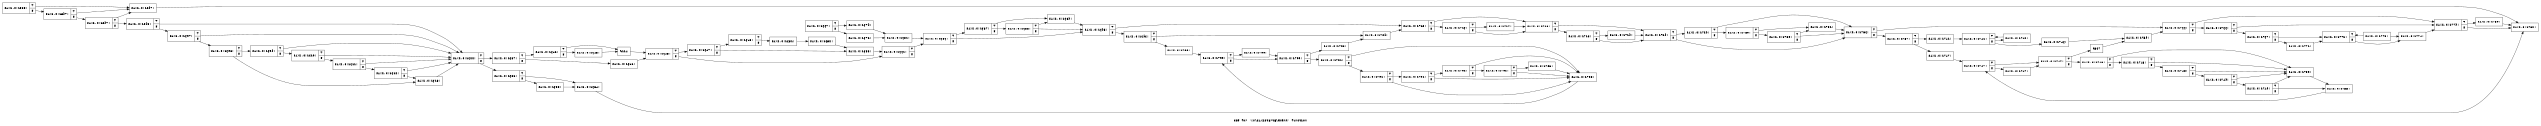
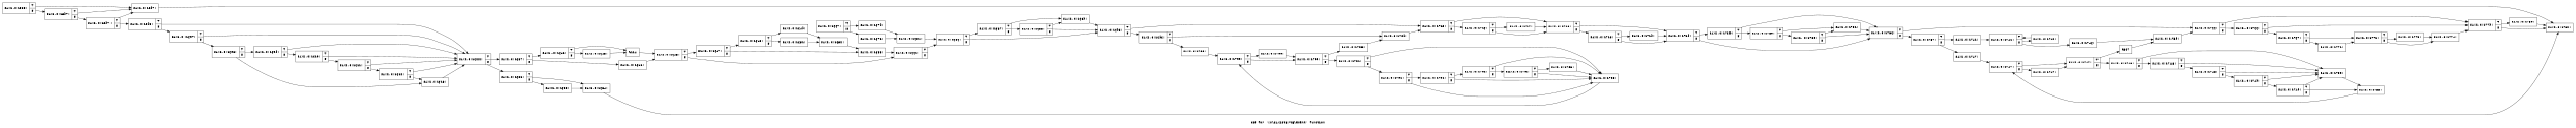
  digraph {
    fontname="DejaVu Sans Mono"
    label="CFG for 'xmlSAX2StartElement' function"
    rankdir=LR
    node [fontname="DejaVu Sans Mono" shape=record]
    edge [fontname="DejaVu Sans Mono"]
    n1 [label="{SAX2.c:1585:|{<s0>T|<s1>F}}"]
    n2 [label="{SAX2.c:1597:}"]
    n3 [label="{SAX2.c:1597:|{<s0>T|<s1>F}}"]
    n4 [label="{SAX2.c:1782:}"]
    n5 [label="{SAX2.c:1597:|{<s0>T|<s1>F}}"]
    n6 [label="{SAX2.c:1598:|{<s0>T|<s1>F}}"]
    n7 [label="{SAX2.c:1607:|{<s0>T|<s1>F}}"]
    n8 [label="{SAX2.c:1622:|{<s0>T|<s1>F}}"]
    n9 [label="{SAX2.c:1608:|{<s0>T|<s1>F}}"]
    n10 [label="{SAX2.c:1632:|{<s0>T|<s1>F}}"]
    n11 [label="{SAX2.c:1637:|{<s0>T|<s1>F}}"]
    n12 [label="{SAX2.c:1613:}"]
    n13 [label="{SAX2.c:1609:|{<s0>T|<s1>F}}"]
    n14 [label="{SAX2.c:1633:}"]
    n15 [label="{SAX2.c:1634:}"]
    n16 [label="{SAX2.c:1641:}"]
    n17 [label="{SAX2.c:1642:|{<s0>T|<s1>F}}"]
    n18 [label="{SAX2.c:1610:|{<s0>T|<s1>F}}"]
    n19 [label="{SAX2.c:1611:|{<s0>T|<s1>F}}"]
    n20 [label="{SAX2.c:1612:|{<s0>T|<s1>F}}"]
    n21 [label="{SAX2.c:1645:|{<s0>T|<s1>F}}"]
    n22 [label="{SAX2.c:1643:}"]
    n23 [label="{%114}"]
    n24 [label="{SAX2.c:1647:|{<s0>T|<s1>F}}"]
    n25 [label="{SAX2.c:1661:|{<s0>T|<s1>F}}"]
    n26 [label="{SAX2.c:1648:|{<s0>T|<s1>F}}"]
    n27 [label="{SAX2.c:1653:}"]
    n28 [label="{SAX2.c:1686:|{<s0>T|<s1>F}}"]
+   n29 [label="{SAX2.c:1649:}"]
    n30 [label="{SAX2.c:1651:}"]
    n31 [label="{SAX2.c:1667:|{<s0>T|<s1>F}}"]
    n32 [label="{SAX2.c:1672:}"]
    n33 [label="{SAX2.c:1679:}"]
    n34 [label="{SAX2.c:1695:|{<s0>T|<s1>F}}"]
    n35 [label="{SAX2.c:1687:|{<s0>T|<s1>F}}"]
    n36 [label="{SAX2.c:1652:}"]
    n37 [label="{SAX2.c:1681:}"]
    n38 [label="{SAX2.c:1696:|{<s0>T|<s1>F}}"]
    n39 [label="{SAX2.c:1715:|{<s0>T|<s1>F}}"]
    n40 [label="{SAX2.c:1689:}"]
    n41 [label="{SAX2.c:1688:|{<s0>T|<s1>F}}"]
    n42 [label="{SAX2.c:1709:}"]
    n43 [label="{SAX2.c:1700:}"]
    n44 [label="{SAX2.c:1716:|{<s0>T|<s1>F}}"]
    n45 [label="{SAX2.c:1718:|{<s0>T|<s1>F}}"]
    n46 [label="{SAX2.c:1700:|{<s0>T|<s1>F}}"]
    n47 [label="{SAX2.c:1717:}"]
    n48 [label="{SAX2.c:1718:|{<s0>T|<s1>F}}"]
    n49 [label="{SAX2.c:1729:|{<s0>T|<s1>F}}"]
    n50 [label="{SAX2.c:1700:}"]
    n51 [label="{SAX2.c:1700:|{<s0>T|<s1>F}}"]
    n52 [label="{SAX2.c:1701:|{<s0>T|<s1>F}}"]
    n53 [label="{SAX2.c:1708:}"]
    n54 [label="{SAX2.c:1701:|{<s0>T|<s1>F}}"]
    n55 [label="{SAX2.c:1705:}"]
    n56 [label="{SAX2.c:1701:|{<s0>T|<s1>F}}"]
    n57 [label="{SAX2.c:1702:|{<s0>T|<s1>F}}"]
    n58 [label="{SAX2.c:1702:|{<s0>T|<s1>F}}"]
    n59 [label="{SAX2.c:1703:}"]
    n60 [label="{SAX2.c:1719:}"]
    n61 [label="{SAX2.c:1729:|{<s0>T|<s1>F}}"]
    n62 [label="{SAX2.c:1736:|{<s0>T|<s1>F}}"]
    n63 [label="{SAX2.c:1730:|{<s0>T|<s1>F}}"]
    n64 [label="{SAX2.c:1737:|{<s0>T|<s1>F}}"]
    n65 [label="{SAX2.c:1766:|{<s0>T|<s1>F}}"]
    n66 [label="{SAX2.c:1731:}"]
    n67 [label="{SAX2.c:1730:|{<s0>T|<s1>F}}"]
    n68 [label="{SAX2.c:1741:}"]
    n69 [label="{SAX2.c:1747:}"]
    n70 [label="{SAX2.c:1766:|{<s0>T|<s1>F}}"]
    n71 [label="{SAX2.c:1779:|{<s0>T|<s1>F}}"]
    n72 [label="{SAX2.c:1741:|{<s0>T|<s1>F}}"]
    n73 [label="{SAX2.c:1747:|{<s0>T|<s1>F}}"]
    n74 [label="{SAX2.c:1767:|{<s0>T|<s1>F}}"]
    n75 [label="{SAX2.c:1780:}"]
    n76 [label="{SAX2.c:1742:}"]
    n77 [label="{SAX2.c:1746:}"]
    n78 [label="{SAX2.c:1747:}"]
    n79 [label="{SAX2.c:1747:|{<s0>T|<s1>F}}"]
    n80 [label="{SAX2.c:1759:}"]
    n81 [label="{SAX2.c:1748:|{<s0>T|<s1>F}}"]
    n82 [label="{%367}"]
    n83 [label="{SAX2.c:1750:}"]
    n84 [label="{SAX2.c:1748:|{<s0>T|<s1>F}}"]
    n85 [label="{SAX2.c:1755:}"]
    n86 [label="{SAX2.c:1748:|{<s0>T|<s1>F}}"]
    n87 [label="{SAX2.c:1749:|{<s0>T|<s1>F}}"]
    n88 [label="{SAX2.c:1749:|{<s0>T|<s1>F}}"]
    n89 [label="{SAX2.c:1771:}"]
    n90 [label="{SAX2.c:1772:|{<s0>T|<s1>F}}"]
    n91 [label="{SAX2.c:1773:}"]
    n92 [label="{SAX2.c:1774:}"]
    n1 -> n2
    n1 -> n3
    n2 -> n4
    n3 -> n2
    n3 -> n5
    n5 -> n2
    n5 -> n6
    n6 -> n7
    n6 -> n8
    n7 -> n8
    n7 -> n9
    n8 -> n10
    n8 -> n11
    n9 -> n12
    n9 -> n13
    n10 -> n14
    n10 -> n15
    n11 -> n16
    n11 -> n17
    n12 -> n8
    n13 -> n8
    n13 -> n18
    n14 -> n15
    n15 -> n4
    n16 -> n21
    n17 -> n22
    n17 -> n23
    n18 -> n8
    n18 -> n19
    n19 -> n8
    n19 -> n20
    n20 -> n8
    n20 -> n12
    n21 -> n24
    n21 -> n25
    n22 -> n23
    n23 -> n21
    n24 -> n26
    n24 -> n27
    n25 -> n28
+   n26 -> n29
    n26 -> n30
    n27 -> n25
    n28 -> n34
    n28 -> n35
+   n29 -> n36
    n30 -> n36
    n31 -> n32
    n31 -> n33
    n32 -> n37
    n33 -> n37
    n34 -> n38
    n34 -> n39
    n35 -> n40
    n35 -> n41
    n36 -> n27
    n37 -> n28
    n38 -> n42
    n38 -> n43
    n39 -> n44
    n39 -> n45
    n40 -> n34
    n41 -> n34
    n41 -> n40
    n42 -> n39
    n43 -> n46
    n44 -> n45
    n44 -> n47
    n45 -> n48
    n45 -> n49
    n46 -> n50
    n46 -> n51
    n47 -> n45
    n48 -> n49
    n48 -> n60
    n49 -> n61
    n49 -> n62
    n50 -> n51
    n51 -> n52
    n51 -> n53
    n52 -> n54
    n52 -> n55
    n53 -> n42
    n54 -> n55
    n54 -> n56
    n55 -> n46
    n56 -> n55
    n56 -> n57
    n57 -> n55
    n57 -> n58
    n58 -> n55
    n58 -> n59
    n59 -> n55
    n60 -> n49
    n61 -> n62
    n61 -> n63
    n62 -> n64
    n62 -> n65
    n63 -> n66
    n63 -> n67
    n64 -> n68
    n64 -> n69
    n65 -> n70
    n65 -> n71
    n66 -> n62
    n67 -> n62
    n67 -> n66
    n68 -> n72
    n69 -> n73
    n70 -> n71
    n70 -> n74
    n71 -> n4
    n71 -> n75
    n72 -> n76
    n72 -> n77
    n73 -> n78
    n73 -> n79
    n74 -> n89
    n74 -> n90
    n75 -> n4
    n76 -> n72
    n77 -> n80
    n78 -> n79
    n79 -> n81
    n79 -> n82
    n80 -> n65
    n81 -> n83
    n81 -> n84
    n82 -> n80
    n83 -> n85
    n84 -> n83
    n84 -> n86
    n85 -> n73
    n86 -> n83
    n86 -> n87
    n87 -> n83
    n87 -> n88
    n88 -> n83
    n88 -> n85
    n89 -> n90
-   n91 -> n90
+   n90 -> n91
    n90 -> n92
    n91 -> n92
    n92 -> n71
  }
